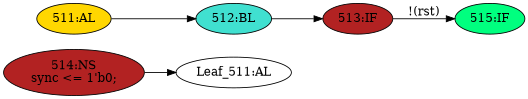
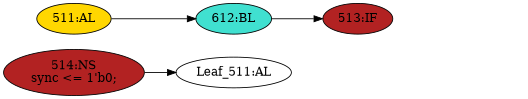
  strict digraph {
    rankdir=LR
    node [fillcolor=firebrick statements="[]" style=filled typ=IfStatement]
    edge [cond="[]" lineno=None]
    n1 [def_var="['sync']" label="Leaf_511:AL" fillcolor="" statements="" style="" typ=""]
    n2 [ast="<pyverilog.vparser.ast.Always object at 0x7f2998c124d0>" clk_sens=True fillcolor=gold label="511:AL" sens="['clk', 'rst']" typ=Always use_var="['rst', 'clk_en_q', 'go_sync']"]
-   n3 [ast="<pyverilog.vparser.ast.Block object at 0x7f2998c12650>" fillcolor=turquoise label="512:BL" typ=Block]
+   n3 [ast="<pyverilog.vparser.ast.Block object at 0x7f2998c12650>" fillcolor=turquoise label="612:BL" typ=Block]
    n4 [ast="<pyverilog.vparser.ast.IfStatement object at 0x7f2998c12690>" label="513:IF"]
-   n5 [ast="<pyverilog.vparser.ast.IfStatement object at 0x7f2998c126d0>" fillcolor=springgreen label="515:IF"]
    n6 [ast="<pyverilog.vparser.ast.NonblockingSubstitution object at 0x7f2998c12910>" label="514:NS\nsync <= 1'b0;" statements="[<pyverilog.vparser.ast.NonblockingSubstitution object at 0x7f2998c12910>]" typ=NonblockingSubstitution]
    n2 -> n3
    n3 -> n4
-   n4 -> n5 [cond="['rst']" label="!(rst)" lineno=513]
    n6 -> n1
  }
